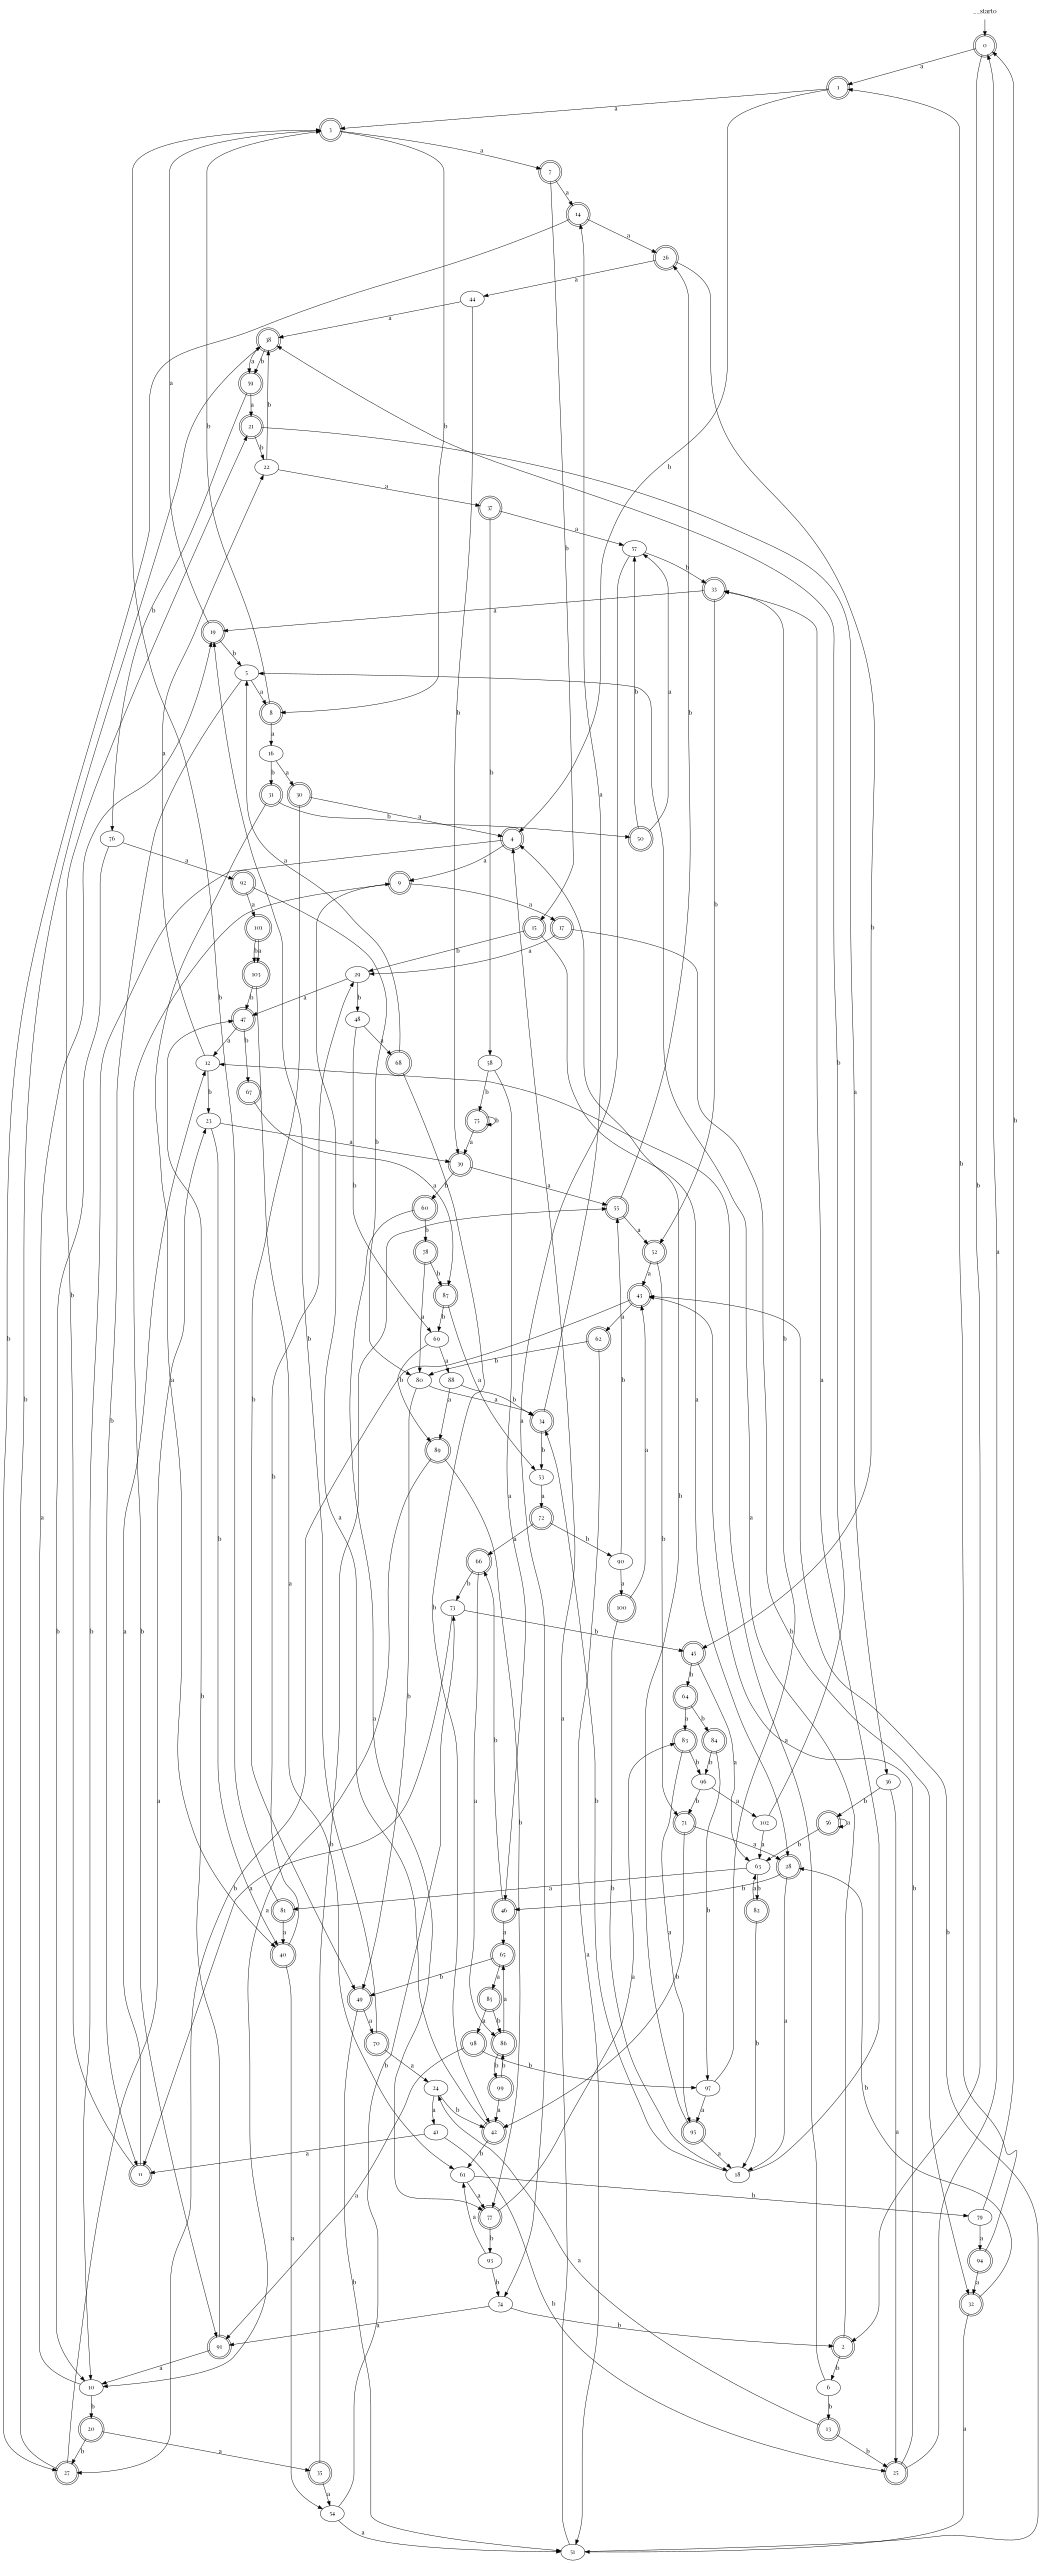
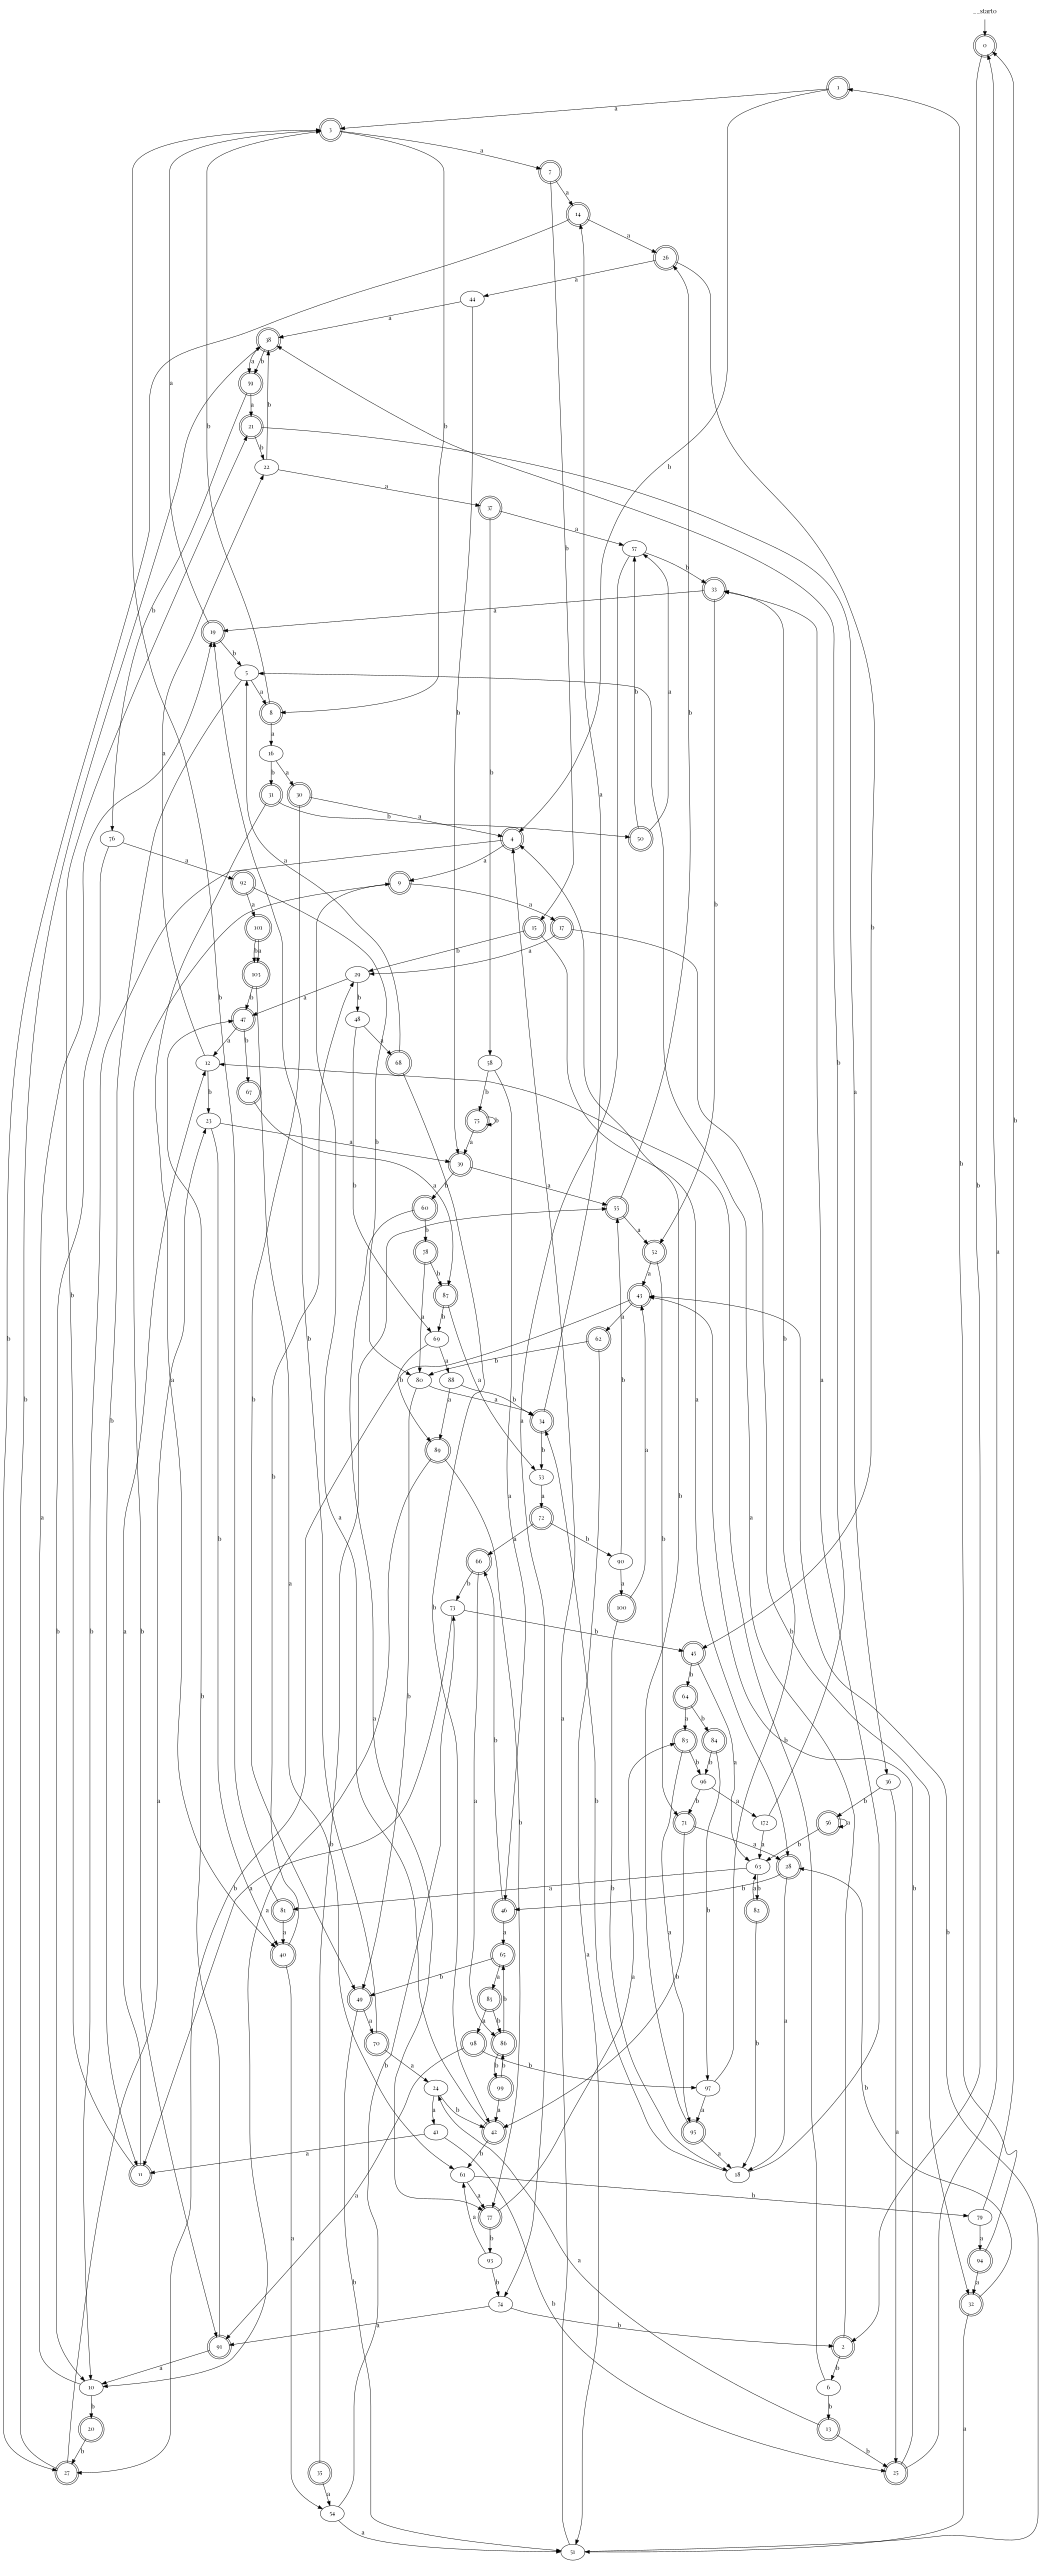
  digraph {
    fontname="Playfair Display"
    node [fontname="Playfair Display" shape=doublecircle]
    edge [fontname="Playfair Display"]
    __start0 [shape=none]
    0
    1
    2
    3
    4
    5 [shape=""]
    6 [shape=""]
    7
    8
    9
    10 [shape=""]
    11
    12 [shape=""]
    13
    14
    15
    16 [shape=""]
    17
    91
    19
    20
    21
    22 [shape=""]
    23 [shape=""]
    24 [shape=""]
    25
    26
    27
    28
    29 [shape=""]
    30
    31
    32
    18 [shape=""]
    33
    34
    35
    36 [shape=""]
    37
    38
    39
    40
    41 [shape=""]
    42
    43
    44 [shape=""]
    45
    46
    47
    48 [shape=""]
    49
    50
    51 [shape=""]
    52
    53 [shape=""]
    54 [shape=""]
    55
    56
    57 [shape=""]
    58 [shape=""]
    59
    60
    61 [shape=""]
    62
    63 [shape=""]
    64
    65
    66
    67
    68
    69 [shape=""]
    70
    71
    72
    73 [shape=""]
    74 [shape=""]
    75
    76 [shape=""]
    77
    78
    79 [shape=""]
    80 [shape=""]
    81
    82
    83
    84
    85
    86
    87
    88 [shape=""]
    89
    90 [shape=""]
    92
    93 [shape=""]
    94
    95
    96 [shape=""]
    97 [shape=""]
    98
    99
    100
    101
-   102 [shape=""]
+   102 [label=172 shape=""]
    103
    __start0 -> 0
-   0 -> 1 [label=a]
    0 -> 2 [label=b]
    1 -> 3 [label=a]
    1 -> 4 [label=b]
    2 -> 5 [label=a]
    2 -> 6 [label=b]
    3 -> 7 [label=a]
    3 -> 8 [label=b]
    4 -> 9 [label=a]
    4 -> 10 [label=b]
    5 -> 8 [label=a]
    5 -> 11 [label=b]
-   6 -> 12 [label=a]
+   6 -> 12 [label=b]
    6 -> 13 [label=b]
    7 -> 14 [label=a]
    7 -> 15 [label=b]
    8 -> 3 [label=b]
    8 -> 16 [label=a]
    9 -> 17 [label=a]
    9 -> 91 [label=b]
    10 -> 19 [label=a]
    10 -> 20 [label=b]
    11 -> 12 [label=a]
    11 -> 21 [label=b]
    12 -> 22 [label=a]
    12 -> 23 [label=b]
    13 -> 24 [label=a]
    13 -> 25 [label=b]
    14 -> 26 [label=a]
    14 -> 27 [label=b]
    15 -> 28 [label=a]
    15 -> 29 [label=b]
    16 -> 30 [label=a]
    16 -> 31 [label=b]
    17 -> 29 [label=a]
    17 -> 32 [label=b]
    91 -> 10 [label=a]
    91 -> 47 [label=b]
    19 -> 3 [label=a]
    19 -> 5 [label=b]
    20 -> 27 [label=b]
-   20 -> 35 [label=a]
    21 -> 22 [label=b]
    21 -> 36 [label=a]
    22 -> 37 [label=a]
    22 -> 38 [label=b]
    23 -> 39 [label=a]
    23 -> 40 [label=b]
    24 -> 41 [label=a]
    24 -> 42 [label=b]
    25 -> 0 [label=a]
    25 -> 43 [label=b]
    26 -> 44 [label=a]
    26 -> 45 [label=b]
    27 -> 23 [label=a]
    27 -> 38 [label=b]
    28 -> 18 [label=a]
    28 -> 46 [label=b]
    29 -> 47 [label=a]
    29 -> 48 [label=b]
    30 -> 4 [label=a]
    30 -> 49 [label=b]
    31 -> 40 [label=a]
    31 -> 50 [label=b]
    32 -> 28 [label=b]
    32 -> 51 [label=a]
    18 -> 33 [label=a]
    18 -> 34 [label=b]
    33 -> 19 [label=a]
    33 -> 52 [label=b]
    34 -> 14 [label=a]
    34 -> 53 [label=b]
    35 -> 54 [label=a]
    35 -> 55 [label=b]
    36 -> 25 [label=a]
    36 -> 56 [label=b]
    37 -> 57 [label=a]
    37 -> 58 [label=b]
    38 -> 59 [label=a]
    38 -> 59 [label=b]
    39 -> 55 [label=a]
    39 -> 60 [label=b]
    40 -> 29 [label=b]
    40 -> 54 [label=a]
    41 -> 11 [label=a]
    41 -> 25 [label=b]
    42 -> 9 [label=a]
    42 -> 61 [label=b]
    43 -> 27 [label=b]
    43 -> 62 [label=a]
    44 -> 38 [label=a]
    44 -> 39 [label=b]
    45 -> 63 [label=a]
    45 -> 64 [label=b]
    46 -> 65 [label=a]
    46 -> 66 [label=b]
    47 -> 12 [label=a]
    47 -> 67 [label=b]
    48 -> 68 [label=a]
    48 -> 69 [label=b]
    49 -> 51 [label=b]
    49 -> 70 [label=a]
    50 -> 57 [label=a]
    50 -> 57 [label=b]
    51 -> 4 [label=a]
    51 -> 43 [label=b]
    52 -> 43 [label=a]
    52 -> 71 [label=b]
    53 -> 72 [label=a]
    54 -> 51 [label=a]
    54 -> 73 [label=b]
    55 -> 26 [label=b]
    55 -> 52 [label=a]
    56 -> 56 [label=a]
    56 -> 63 [label=b]
    57 -> 33 [label=b]
    57 -> 74 [label=a]
    58 -> 46 [label=a]
    58 -> 75 [label=b]
    59 -> 21 [label=a]
    59 -> 76 [label=b]
    60 -> 77 [label=a]
    60 -> 78 [label=b]
    61 -> 77 [label=a]
    61 -> 79 [label=b]
    62 -> 51 [label=a]
    62 -> 80 [label=b]
    63 -> 81 [label=a]
    63 -> 82 [label=b]
    64 -> 83 [label=a]
    64 -> 84 [label=b]
    65 -> 49 [label=b]
    65 -> 85 [label=a]
    66 -> 73 [label=b]
    66 -> 86 [label=a]
    67 -> 87 [label=a]
    68 -> 5 [label=a]
    68 -> 42 [label=b]
    69 -> 88 [label=a]
    69 -> 89 [label=b]
    70 -> 19 [label=b]
    70 -> 24 [label=a]
    71 -> 28 [label=a]
    71 -> 42 [label=b]
    72 -> 66 [label=a]
    72 -> 90 [label=b]
    73 -> 11 [label=a]
    73 -> 45 [label=b]
    74 -> 2 [label=b]
    74 -> 91 [label=a]
    75 -> 39 [label=a]
    75 -> 75 [label=b]
    76 -> 10 [label=b]
    76 -> 92 [label=a]
    77 -> 83 [label=a]
    77 -> 93 [label=b]
    78 -> 80 [label=a]
    78 -> 87 [label=b]
    79 -> 0 [label=b]
    79 -> 94 [label=a]
    80 -> 34 [label=a]
    80 -> 49 [label=b]
    81 -> 3 [label=b]
    81 -> 40 [label=a]
    82 -> 18 [label=b]
    82 -> 63 [label=a]
    83 -> 95 [label=a]
    83 -> 96 [label=b]
    84 -> 96 [label=b]
    84 -> 97 [label=b]
    85 -> 86 [label=b]
    85 -> 98 [label=a]
-   86 -> 65 [label=a]
+   86 -> 65 [label=b]
    86 -> 99 [label=b]
    87 -> 53 [label=a]
    87 -> 69 [label=b]
    88 -> 34 [label=b]
    88 -> 89 [label=a]
    89 -> 10 [label=a]
    89 -> 77 [label=b]
    90 -> 55 [label=b]
    90 -> 100 [label=a]
    92 -> 80 [label=b]
    92 -> 101 [label=a]
    93 -> 61 [label=a]
    93 -> 74 [label=b]
    94 -> 1 [label=b]
    94 -> 32 [label=a]
    95 -> 4 [label=b]
    95 -> 18 [label=a]
    96 -> 71 [label=b]
    96 -> 102 [label=a]
    97 -> 33 [label=b]
    97 -> 95 [label=a]
    98 -> 91 [label=a]
    98 -> 97 [label=b]
    99 -> 42 [label=a]
    99 -> 86 [label=b]
    100 -> 18 [label=b]
    100 -> 43 [label=a]
    101 -> 103 [label=a]
    101 -> 103 [label=b]
    102 -> 38 [label=b]
    102 -> 63 [label=a]
    103 -> 47 [label=b]
    103 -> 61 [label=a]
  }
